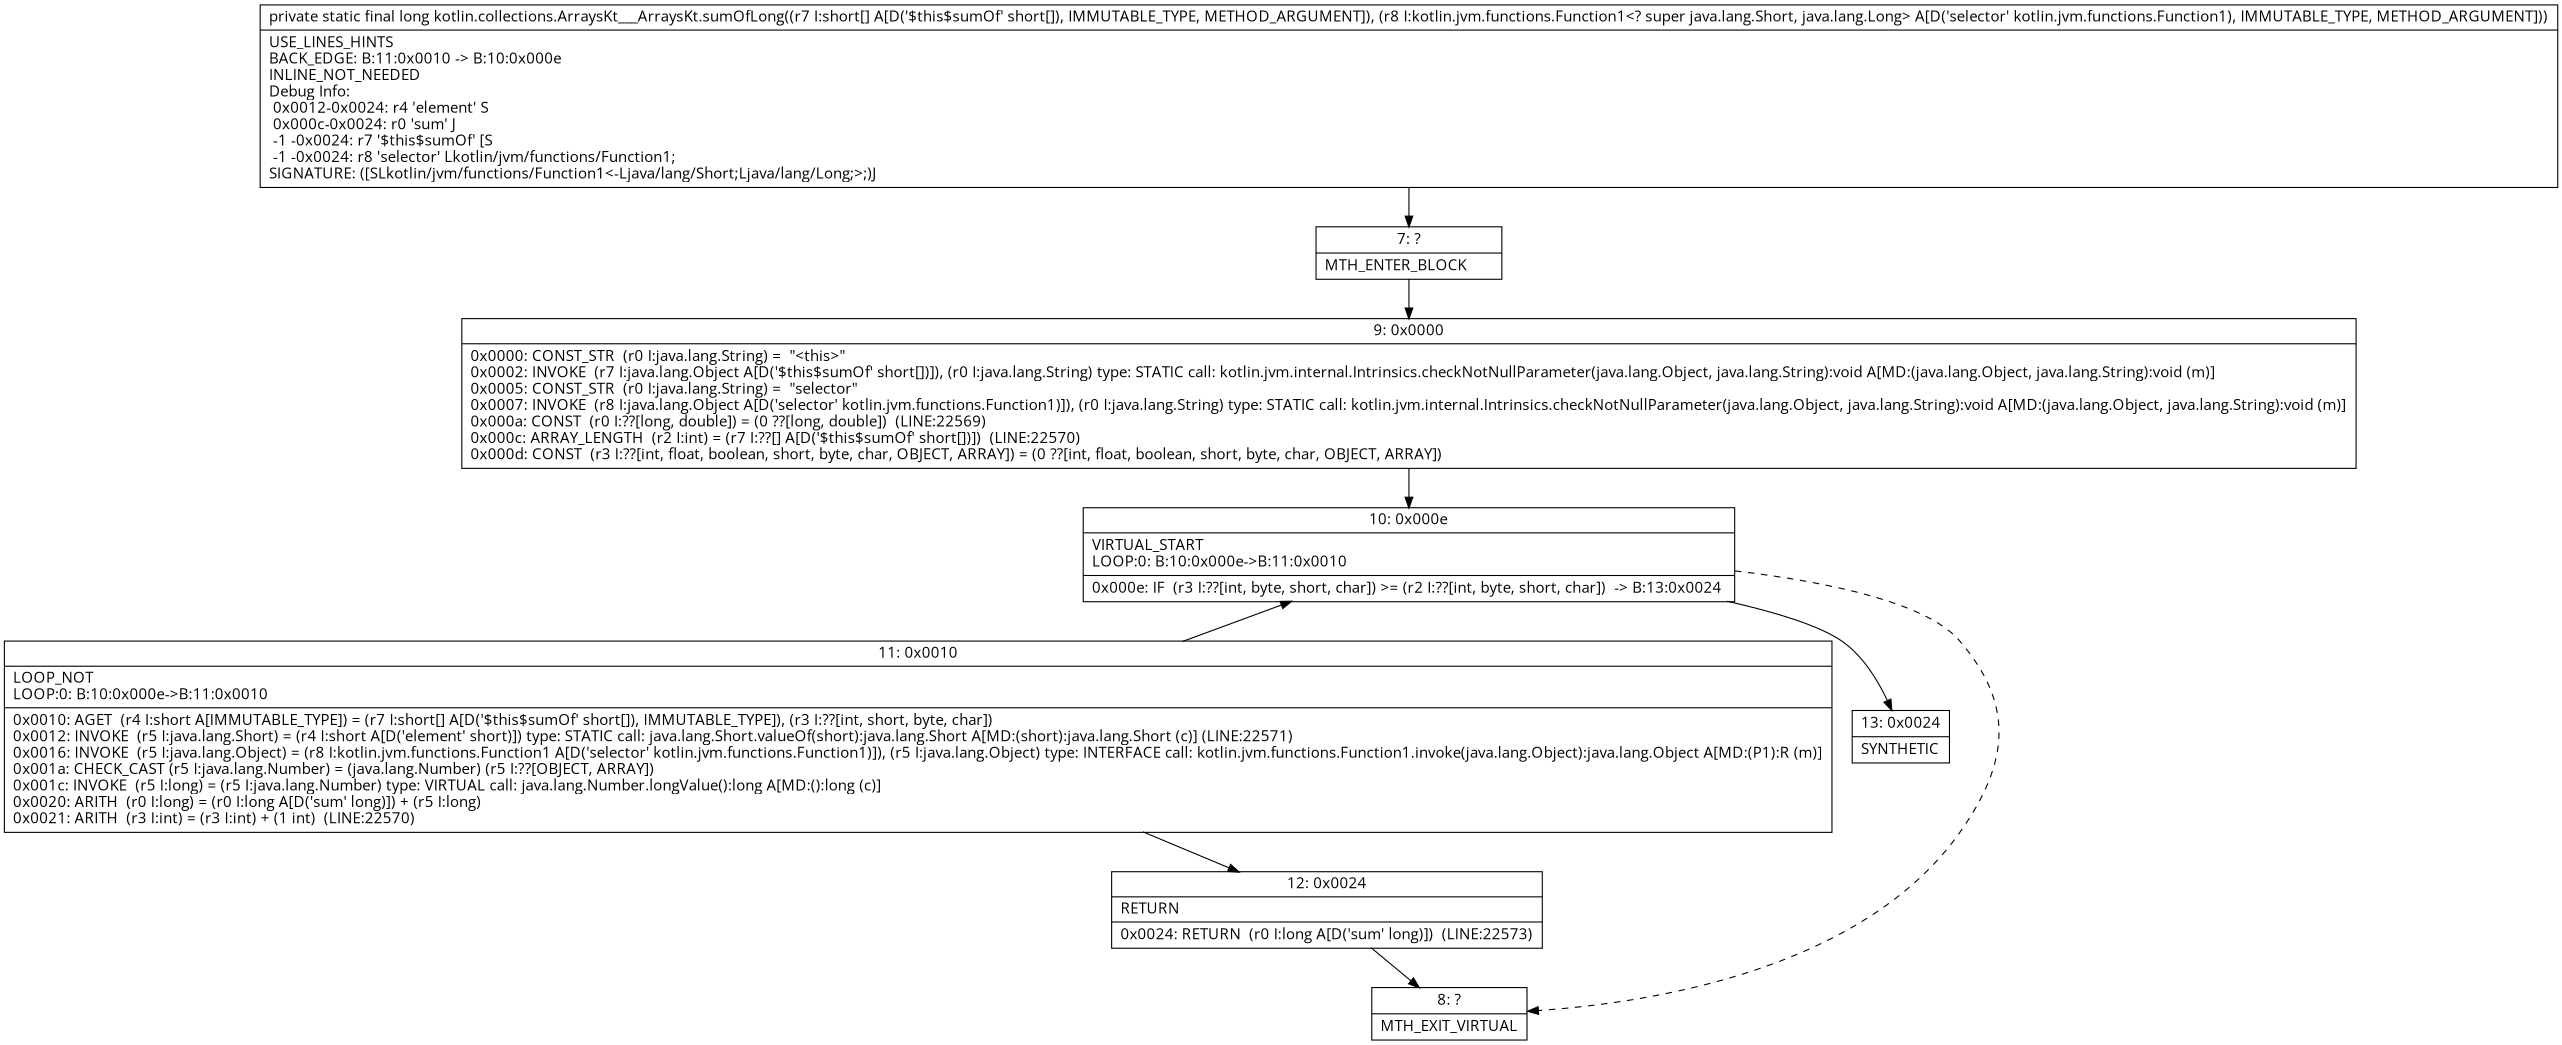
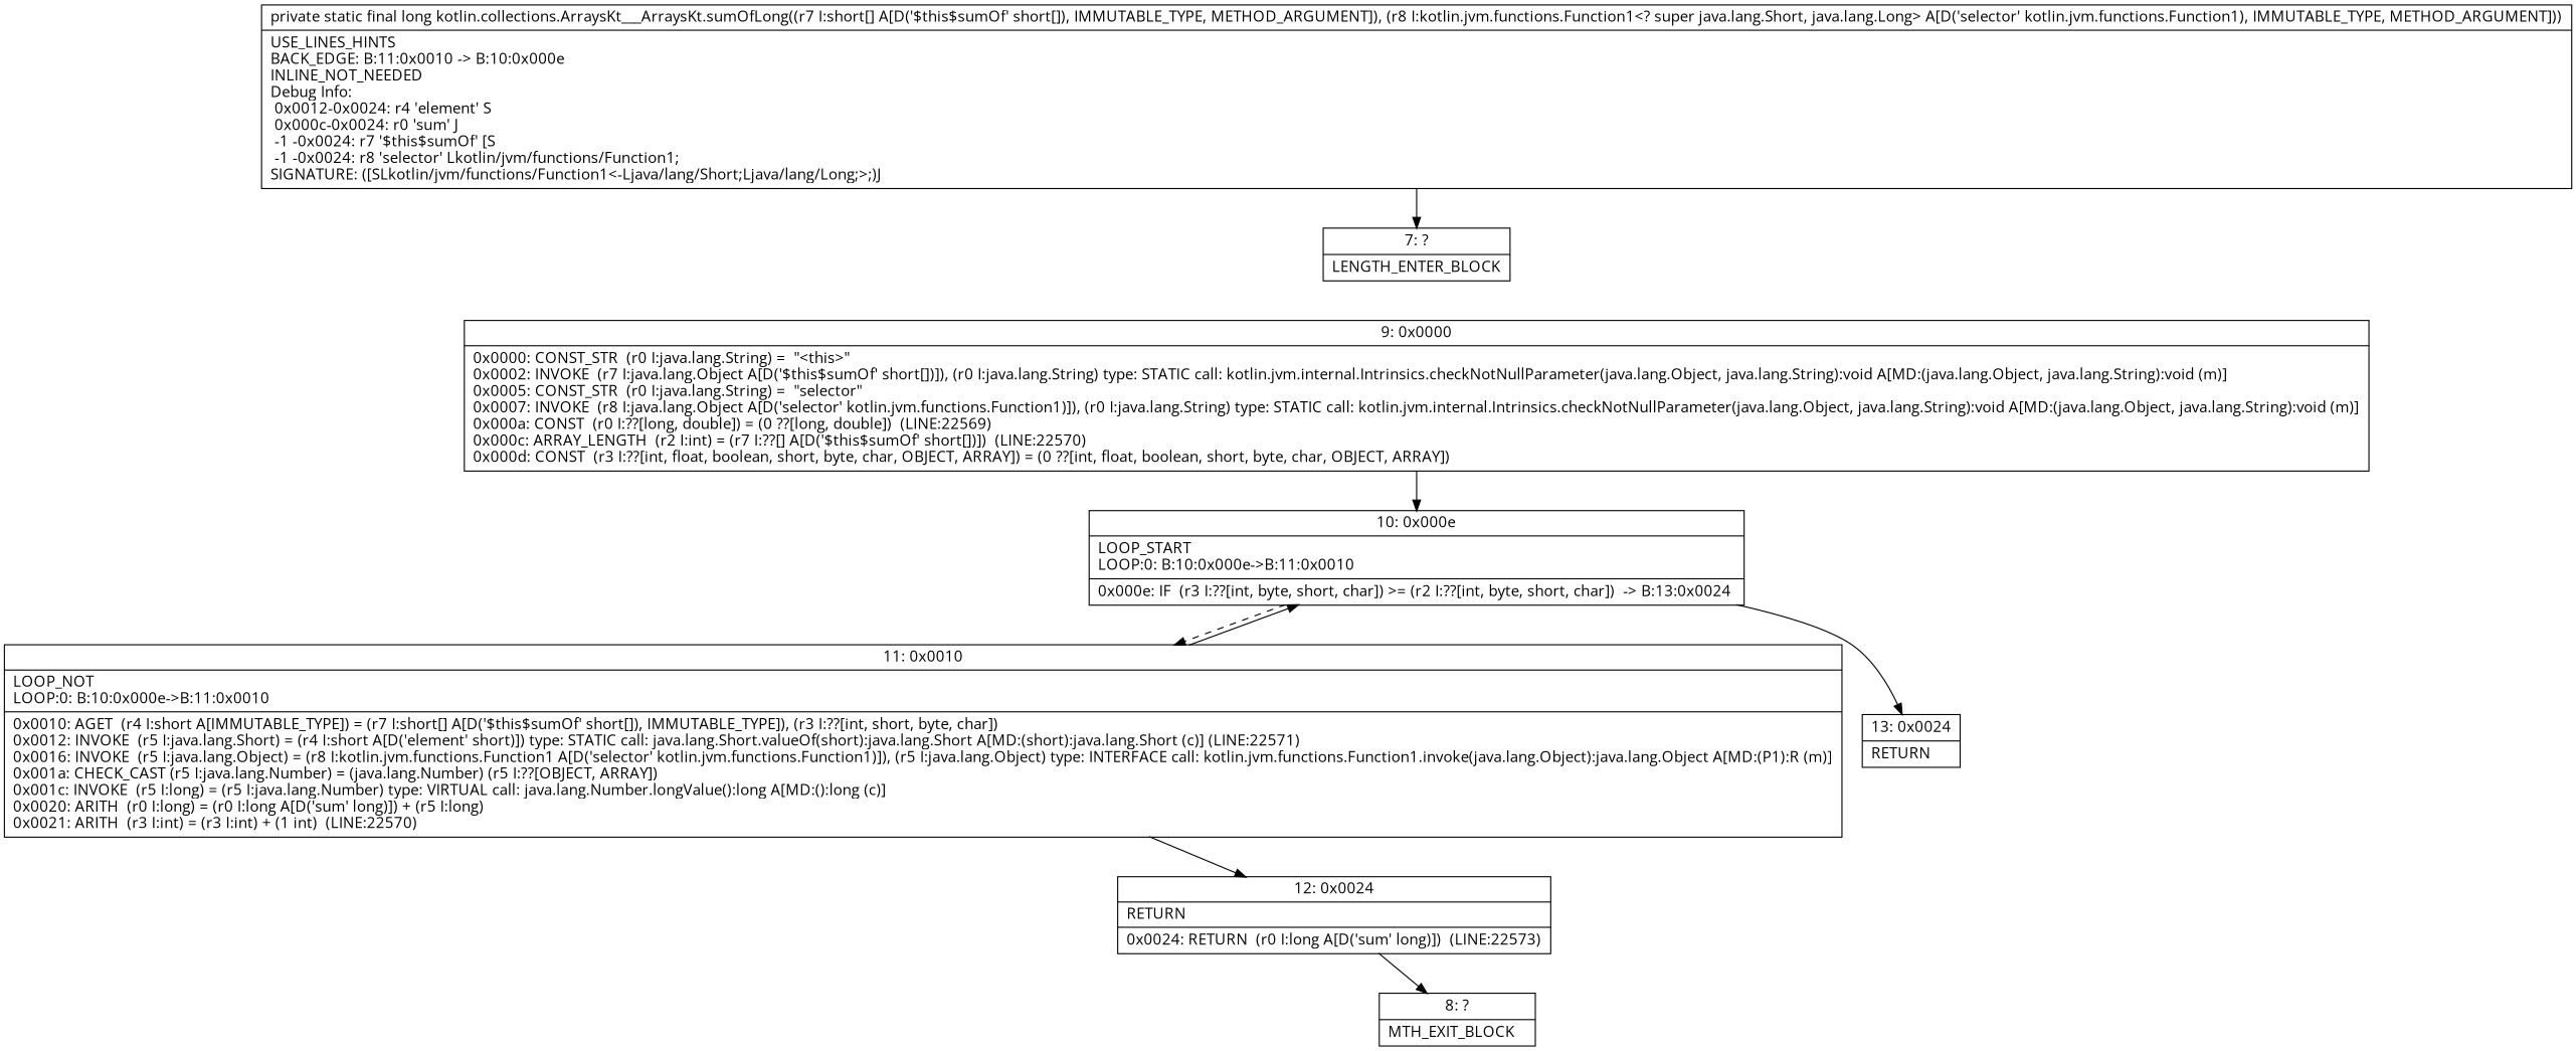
  digraph {
    fontname="Open Sans"
    node [fontname="Open Sans" shape=record]
    edge [fontname="Open Sans"]
-   n1 [label="{7\:\ ?|MTH_ENTER_BLOCK\l}"]
+   n1 [label="{7\:\ ?|LENGTH_ENTER_BLOCK\l}"]
    n2 [label="{9\:\ 0x0000|0x0000: CONST_STR  (r0 I:java.lang.String) =  \"\<this\>\" \l0x0002: INVOKE  (r7 I:java.lang.Object A[D('$this$sumOf' short[])]), (r0 I:java.lang.String) type: STATIC call: kotlin.jvm.internal.Intrinsics.checkNotNullParameter(java.lang.Object, java.lang.String):void A[MD:(java.lang.Object, java.lang.String):void (m)]\l0x0005: CONST_STR  (r0 I:java.lang.String) =  \"selector\" \l0x0007: INVOKE  (r8 I:java.lang.Object A[D('selector' kotlin.jvm.functions.Function1)]), (r0 I:java.lang.String) type: STATIC call: kotlin.jvm.internal.Intrinsics.checkNotNullParameter(java.lang.Object, java.lang.String):void A[MD:(java.lang.Object, java.lang.String):void (m)]\l0x000a: CONST  (r0 I:??[long, double]) = (0 ??[long, double])  (LINE:22569)\l0x000c: ARRAY_LENGTH  (r2 I:int) = (r7 I:??[] A[D('$this$sumOf' short[])])  (LINE:22570)\l0x000d: CONST  (r3 I:??[int, float, boolean, short, byte, char, OBJECT, ARRAY]) = (0 ??[int, float, boolean, short, byte, char, OBJECT, ARRAY]) \l}"]
-   n3 [label="{10\:\ 0x000e|VIRTUAL_START\lLOOP:0: B:10:0x000e\-\>B:11:0x0010\l|0x000e: IF  (r3 I:??[int, byte, short, char]) \>= (r2 I:??[int, byte, short, char])  \-\> B:13:0x0024 \l}"]
+   n3 [label="{10\:\ 0x000e|LOOP_START\lLOOP:0: B:10:0x000e\-\>B:11:0x0010\l|0x000e: IF  (r3 I:??[int, byte, short, char]) \>= (r2 I:??[int, byte, short, char])  \-\> B:13:0x0024 \l}"]
    n4 [label="{11\:\ 0x0010|LOOP_NOT\lLOOP:0: B:10:0x000e\-\>B:11:0x0010\l|0x0010: AGET  (r4 I:short A[IMMUTABLE_TYPE]) = (r7 I:short[] A[D('$this$sumOf' short[]), IMMUTABLE_TYPE]), (r3 I:??[int, short, byte, char]) \l0x0012: INVOKE  (r5 I:java.lang.Short) = (r4 I:short A[D('element' short)]) type: STATIC call: java.lang.Short.valueOf(short):java.lang.Short A[MD:(short):java.lang.Short (c)] (LINE:22571)\l0x0016: INVOKE  (r5 I:java.lang.Object) = (r8 I:kotlin.jvm.functions.Function1 A[D('selector' kotlin.jvm.functions.Function1)]), (r5 I:java.lang.Object) type: INTERFACE call: kotlin.jvm.functions.Function1.invoke(java.lang.Object):java.lang.Object A[MD:(P1):R (m)]\l0x001a: CHECK_CAST (r5 I:java.lang.Number) = (java.lang.Number) (r5 I:??[OBJECT, ARRAY]) \l0x001c: INVOKE  (r5 I:long) = (r5 I:java.lang.Number) type: VIRTUAL call: java.lang.Number.longValue():long A[MD:():long (c)]\l0x0020: ARITH  (r0 I:long) = (r0 I:long A[D('sum' long)]) + (r5 I:long) \l0x0021: ARITH  (r3 I:int) = (r3 I:int) + (1 int)  (LINE:22570)\l}"]
-   n5 [label="{13\:\ 0x0024|SYNTHETIC\l}"]
+   n5 [label="{13\:\ 0x0024|RETURN\l}"]
    n6 [label="{12\:\ 0x0024|RETURN\l|0x0024: RETURN  (r0 I:long A[D('sum' long)])  (LINE:22573)\l}"]
-   n7 [label="{8\:\ ?|MTH_EXIT_VIRTUAL\l}"]
+   n7 [label="{8\:\ ?|MTH_EXIT_BLOCK\l}"]
    n8 [label="{private static final long kotlin.collections.ArraysKt___ArraysKt.sumOfLong((r7 I:short[] A[D('$this$sumOf' short[]), IMMUTABLE_TYPE, METHOD_ARGUMENT]), (r8 I:kotlin.jvm.functions.Function1\<? super java.lang.Short, java.lang.Long\> A[D('selector' kotlin.jvm.functions.Function1), IMMUTABLE_TYPE, METHOD_ARGUMENT]))  | USE_LINES_HINTS\lBACK_EDGE: B:11:0x0010 \-\> B:10:0x000e\lINLINE_NOT_NEEDED\lDebug Info:\l  0x0012\-0x0024: r4 'element' S\l  0x000c\-0x0024: r0 'sum' J\l  \-1 \-0x0024: r7 '$this$sumOf' [S\l  \-1 \-0x0024: r8 'selector' Lkotlin\/jvm\/functions\/Function1;\lSIGNATURE: ([SLkotlin\/jvm\/functions\/Function1\<\-Ljava\/lang\/Short;Ljava\/lang\/Long;\>;)J\l}"]
-   n1 -> n2
    n2 -> n3
-   n3 -> n7 [style=dashed]
+   n3 -> n4 [style=dashed]
    n3 -> n5
    n4 -> n3
    n4 -> n6
    n6 -> n7
    n8 -> n1
  }
